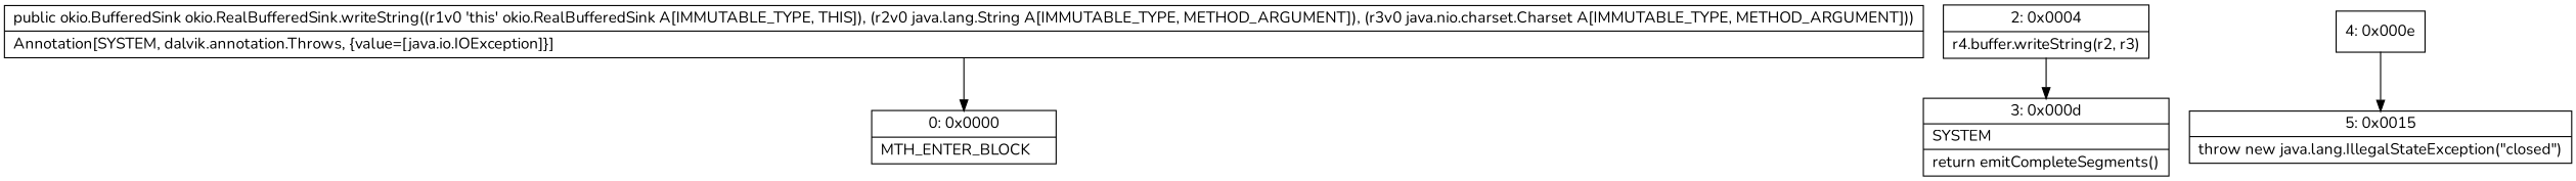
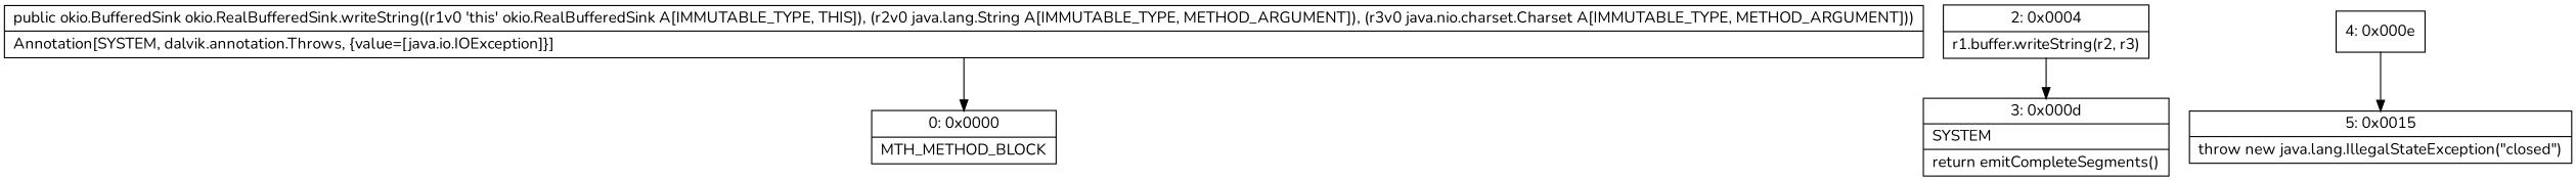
  digraph {
    fontname=Nunito
    node [fontname=Nunito shape=record]
    edge [fontname=Nunito]
-   n1 [label="{0\:\ 0x0000|MTH_ENTER_BLOCK\l}"]
-   n2 [label="{2\:\ 0x0004|r4.buffer.writeString(r2, r3)\l}"]
+   n1 [label="{0\:\ 0x0000|MTH_METHOD_BLOCK\l}"]
+   n2 [label="{2\:\ 0x0004|r1.buffer.writeString(r2, r3)\l}"]
    n3 [label="{3\:\ 0x000d|SYSTEM\l|return emitCompleteSegments()\l}"]
    n4 [label="{4\:\ 0x000e}"]
    n5 [label="{5\:\ 0x0015|throw new java.lang.IllegalStateException(\"closed\")\l}"]
    n6 [label="{public okio.BufferedSink okio.RealBufferedSink.writeString((r1v0 'this' okio.RealBufferedSink A[IMMUTABLE_TYPE, THIS]), (r2v0 java.lang.String A[IMMUTABLE_TYPE, METHOD_ARGUMENT]), (r3v0 java.nio.charset.Charset A[IMMUTABLE_TYPE, METHOD_ARGUMENT]))  | Annotation[SYSTEM, dalvik.annotation.Throws, \{value=[java.io.IOException]\}]\l}"]
    n2 -> n3
    n4 -> n5
    n6 -> n1
  }
